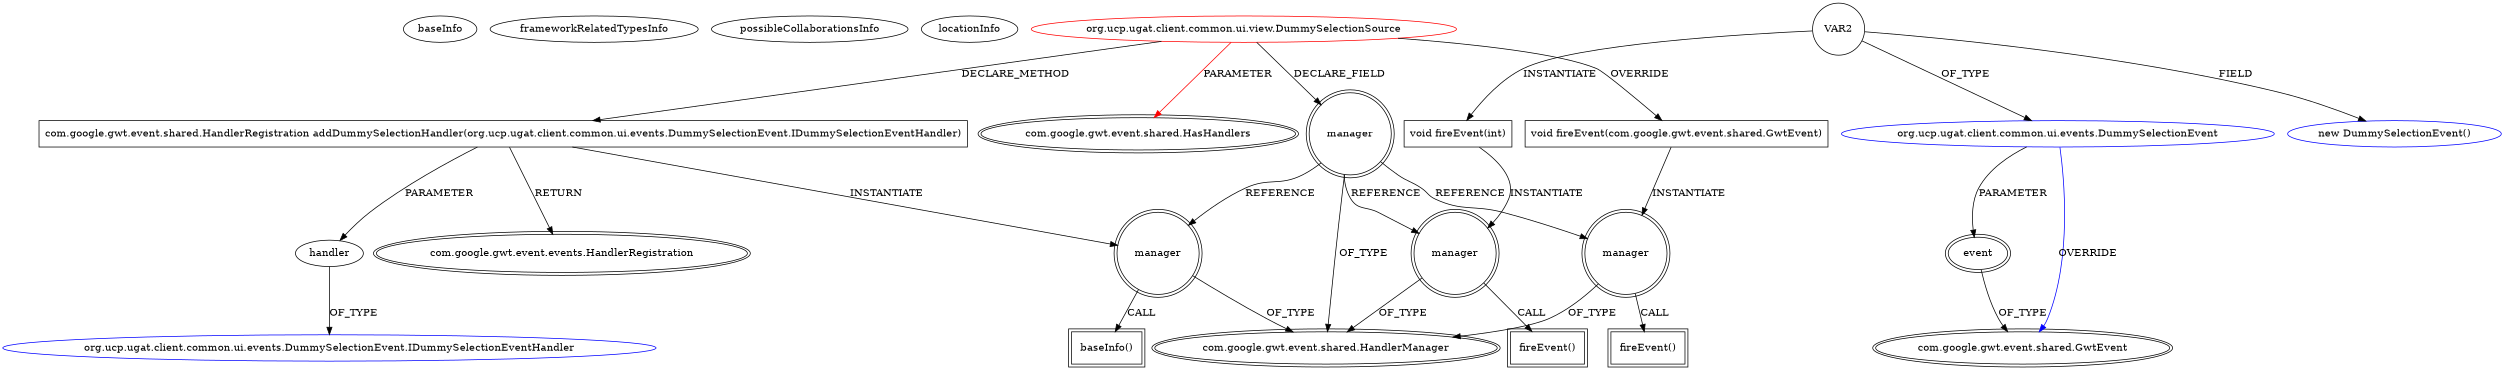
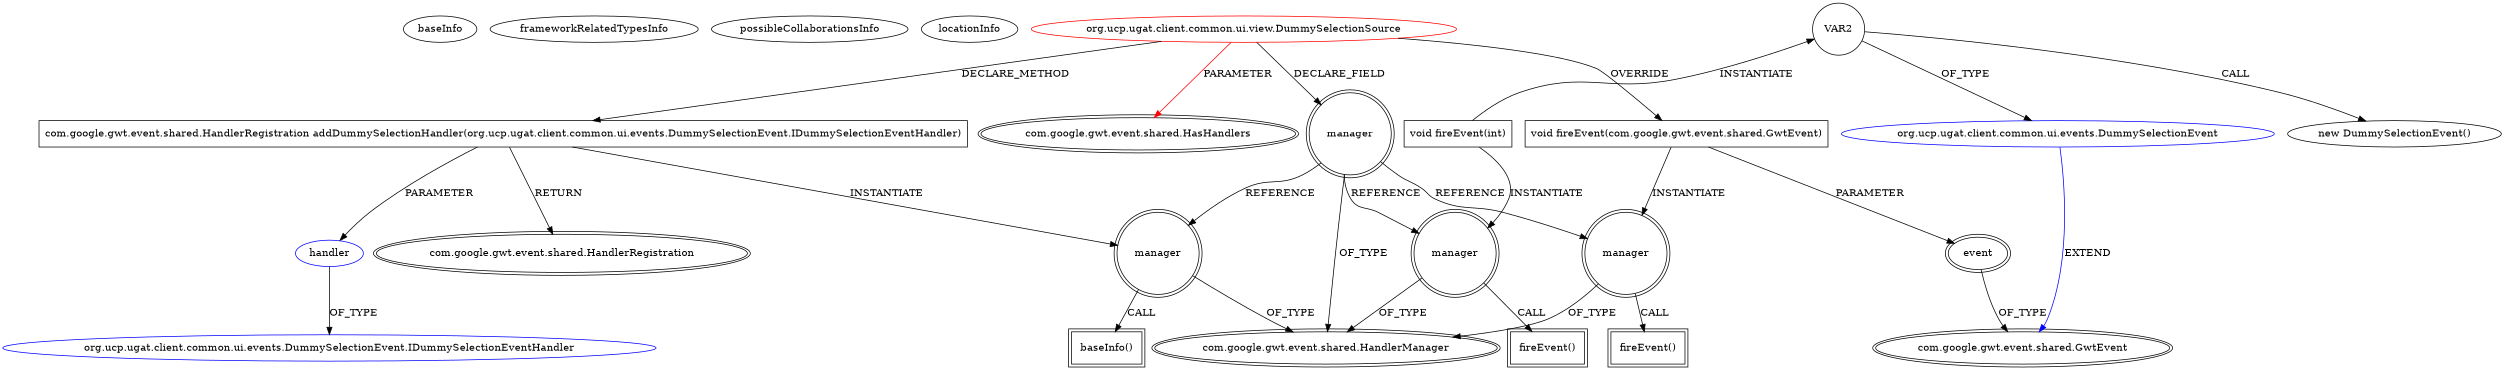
  digraph {
    node [isFrameworkType=true]
    baseInfo [category=extension_graph graphId=3071 isAnonymous=false possibleRelation=true isFrameworkType=""]
    frameworkRelatedTypesInfo [0="com.google.gwt.event.shared.HasHandlers" isFrameworkType=""]
    possibleCollaborationsInfo [0="3071~CLIENT_METHOD_DECLARATION-PARAMETER_DECLARATION-~com.google.gwt.event.shared.HasHandlers ~com.google.gwt.event.shared.EventHandler ~false~false" 1="3071~CLIENT_METHOD_DECLARATION-INSTANTIATION-~com.google.gwt.event.shared.HasHandlers ~com.google.gwt.event.shared.GwtEvent ~false~false" isFrameworkType=""]
    locationInfo [contextSignature=DummySelectionSource filePath="/hmiguellima-ugat/ugat-master/src/org/ucp/ugat/client/common/ui/view/DummySelectionSource.java" graphId=3071 projectName="hmiguellima-ugat" isFrameworkType=""]
    n5 [color=red isFrameworkType=false label="org.ucp.ugat.client.common.ui.view.DummySelectionSource" vertexType=ROOT_CLIENT_CLASS_DECLARATION]
    n6 [label="com.google.gwt.event.shared.HasHandlers" peripheries=2 vertexType=FRAMEWORK_INTERFACE_TYPE]
    n7 [label=manager peripheries=2 shape=circle vertexType=FIELD_DECLARATION]
    n8 [isFrameworkType=false label="void fireEvent(com.google.gwt.event.shared.GwtEvent)" shape=box vertexType=OVERRIDING_METHOD_DECLARATION]
    n9 [isFrameworkType=false label="com.google.gwt.event.shared.HandlerRegistration addDummySelectionHandler(org.ucp.ugat.client.common.ui.events.DummySelectionEvent.IDummySelectionEventHandler)" shape=box vertexType=CLIENT_METHOD_DECLARATION]
    n10 [label="com.google.gwt.event.shared.HandlerManager" peripheries=2 vertexType=FRAMEWORK_CLASS_TYPE]
    n11 [label=manager peripheries=2 shape=circle vertexType=VARIABLE_EXPRESION]
    n12 [label=manager peripheries=2 shape=circle vertexType=VARIABLE_EXPRESION]
    n13 [label=manager peripheries=2 shape=circle vertexType=VARIABLE_EXPRESION]
    n14 [label=event peripheries=2 vertexType=PARAMETER_DECLARATION]
    n15 [isFrameworkType=false label="void fireEvent(int)" shape=box vertexType=CLIENT_METHOD_DECLARATION]
    n16 [isFrameworkType=false label=VAR2 shape=circle vertexType=VARIABLE_EXPRESION]
-   n17 [label="com.google.gwt.event.events.HandlerRegistration" peripheries=2 vertexType=FRAMEWORK_INTERFACE_TYPE]
-   n18 [isFrameworkType=false label=handler vertexType=PARAMETER_DECLARATION]
+   n17 [label="com.google.gwt.event.shared.HandlerRegistration" peripheries=2 vertexType=FRAMEWORK_INTERFACE_TYPE]
+   n18 [isFrameworkType=false label=handler vertexType=PARAMETER_DECLARATION color=blue]
    n19 [label="fireEvent()" peripheries=2 shape=box vertexType=INSIDE_CALL]
    n20 [label="fireEvent()" peripheries=2 shape=box vertexType=INSIDE_CALL]
    n21 [label="baseInfo()" peripheries=2 shape=box vertexType=INSIDE_CALL]
    n22 [label="com.google.gwt.event.shared.GwtEvent" peripheries=2 vertexType=FRAMEWORK_CLASS_TYPE]
    n23 [color=blue isFrameworkType=false label="org.ucp.ugat.client.common.ui.events.DummySelectionEvent" vertexType=REFERENCE_CLIENT_CLASS_DECLARATION]
-   n24 [isFrameworkType=false label="new DummySelectionEvent()" vertexType=CONSTRUCTOR_CALL color=blue]
+   n24 [isFrameworkType=false label="new DummySelectionEvent()" vertexType=CONSTRUCTOR_CALL]
    n25 [color=blue isFrameworkType=false label="org.ucp.ugat.client.common.ui.events.DummySelectionEvent.IDummySelectionEventHandler" vertexType=REFERENCE_CLIENT_CLASS_DECLARATION]
    n5 -> n6 [color=red label=PARAMETER]
    n5 -> n7 [label=DECLARE_FIELD]
    n5 -> n8 [label=OVERRIDE]
    n5 -> n9 [label=DECLARE_METHOD]
    n7 -> n10 [label=OF_TYPE]
    n7 -> n11 [label=REFERENCE]
    n7 -> n12 [label=REFERENCE]
    n7 -> n13 [label=REFERENCE]
    n8 -> n11 [label=INSTANTIATE]
-   n23 -> n14 [label=PARAMETER]
+   n8 -> n14 [label=PARAMETER]
    n9 -> n13 [label=INSTANTIATE]
    n9 -> n17 [label=RETURN]
    n9 -> n18 [label=PARAMETER]
    n11 -> n10 [label=OF_TYPE]
    n11 -> n19 [label=CALL]
    n12 -> n10 [label=OF_TYPE]
    n12 -> n20 [label=CALL]
    n13 -> n10 [label=OF_TYPE]
    n13 -> n21 [label=CALL]
    n14 -> n22 [label=OF_TYPE]
    n15 -> n12 [label=INSTANTIATE]
-   n16 -> n15 [label=INSTANTIATE]
+   n15 -> n16 [label=INSTANTIATE]
    n16 -> n23 [label=OF_TYPE]
-   n16 -> n24 [label=FIELD]
+   n16 -> n24 [label=CALL]
    n18 -> n25 [label=OF_TYPE]
-   n23 -> n22 [color=blue label=OVERRIDE]
+   n23 -> n22 [color=blue label=EXTEND]
  }
